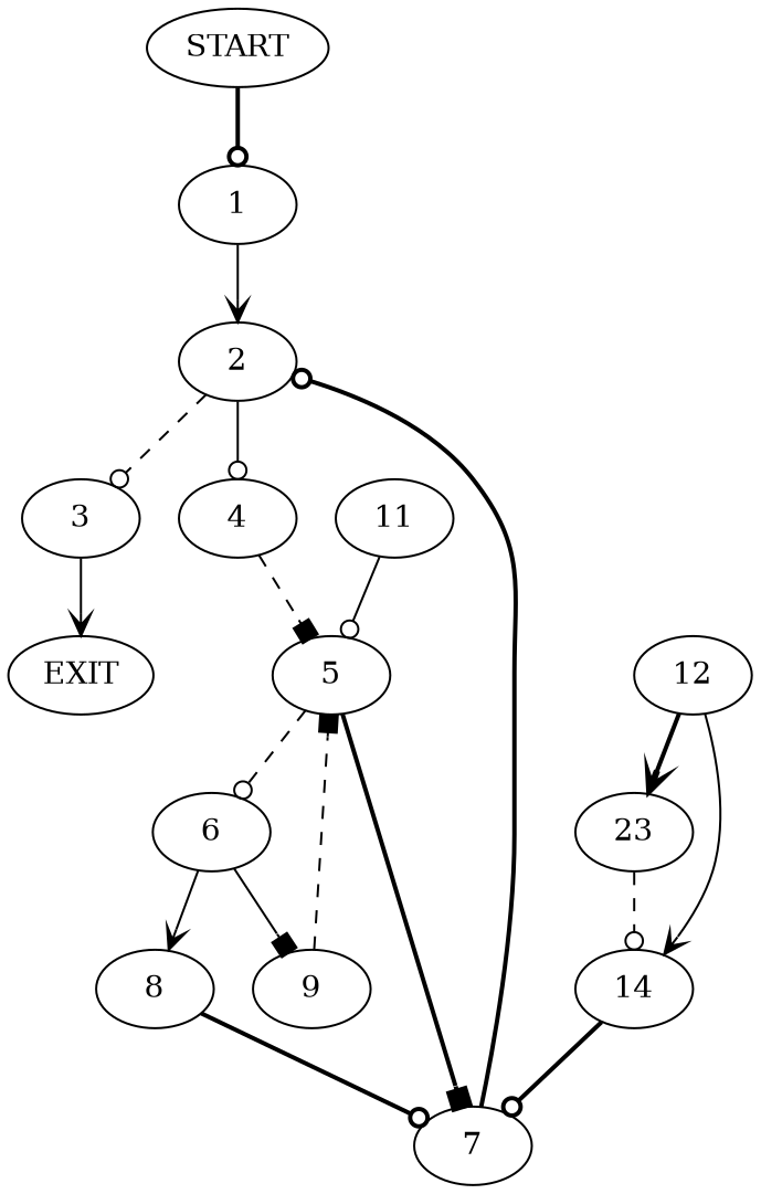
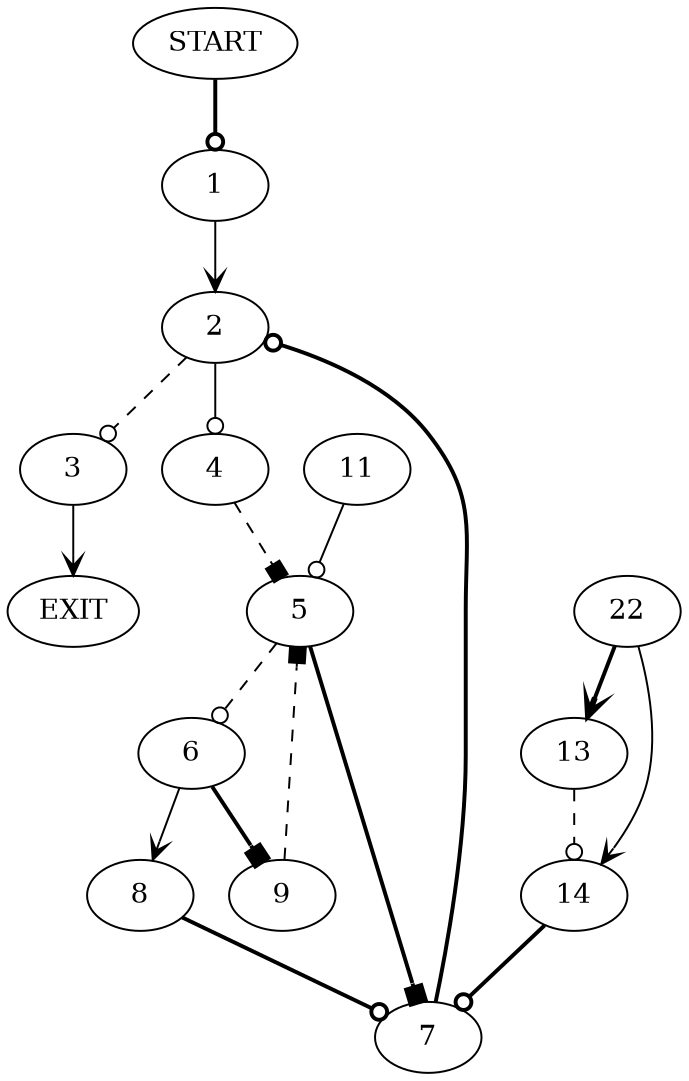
  digraph {
    edge [arrowhead=odot style=bold]
    n1 [label=START]
    1
    2
    n4 [label=EXIT]
    3
    4
    5
    6
    7
    8
    9
    11
-   12
-   13 [label=23]
+   12 [label=22]
+   13
    14
    n1 -> 1
    1 -> 2 [arrowhead=vee style=solid]
    2 -> 3 [style=dashed]
    2 -> 4 [style=solid]
    3 -> n4 [arrowhead=vee style=solid]
    4 -> 5 [arrowhead=box style=dashed]
    5 -> 6 [style=dashed]
    5 -> 7 [arrowhead=box]
    6 -> 8 [arrowhead=vee style=solid]
-   6 -> 9 [arrowhead=box style=solid]
+   6 -> 9 [arrowhead=box]
    7 -> 2
    8 -> 7
    9 -> 5 [arrowhead=box style=dashed]
    11 -> 5 [style=solid]
    12 -> 13 [arrowhead=vee]
    12 -> 14 [arrowhead=vee style=solid]
    13 -> 14 [style=dashed]
    14 -> 7
  }
